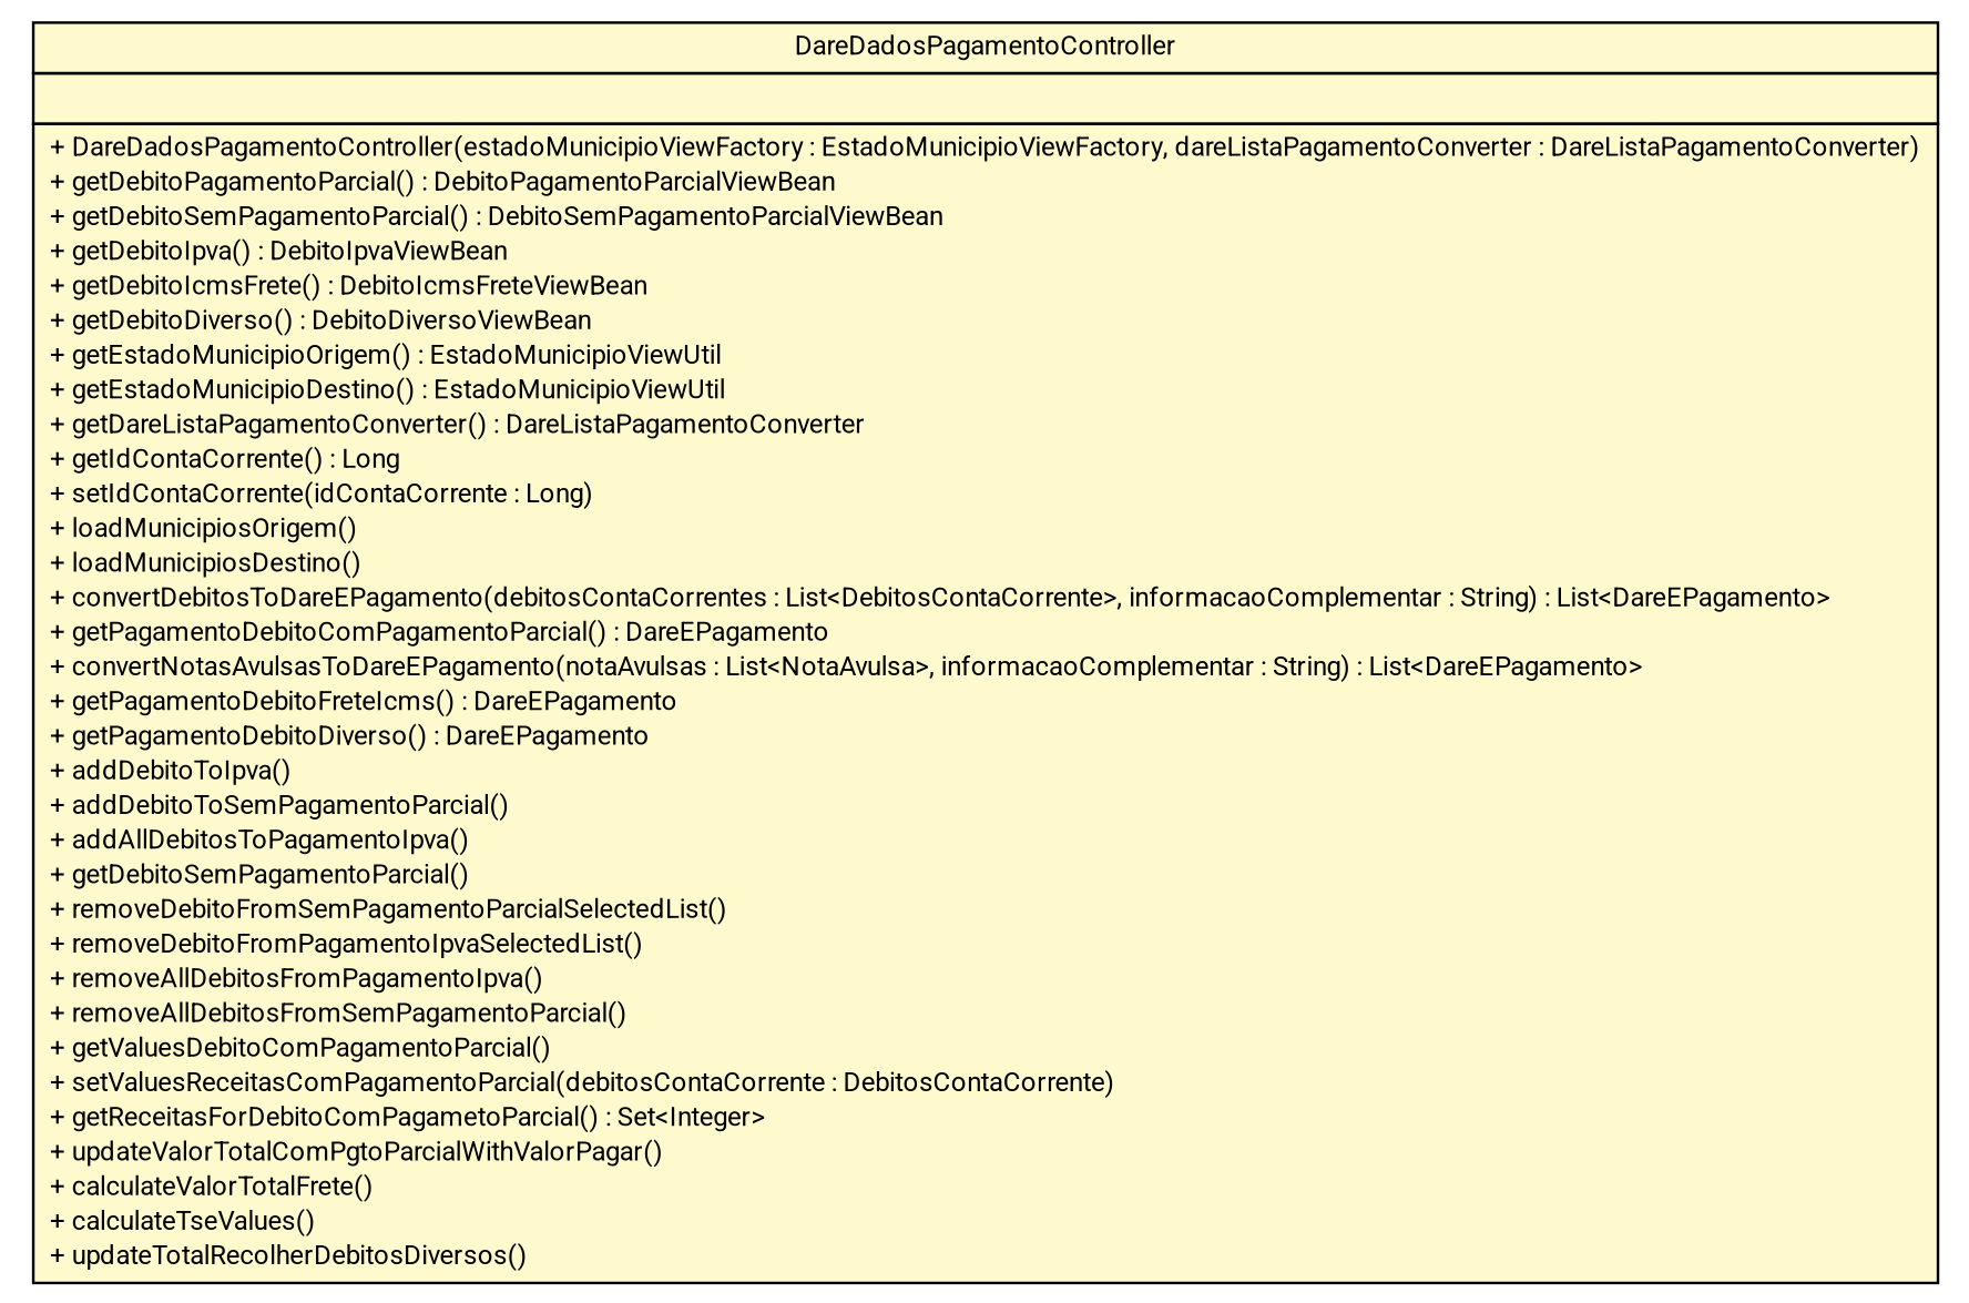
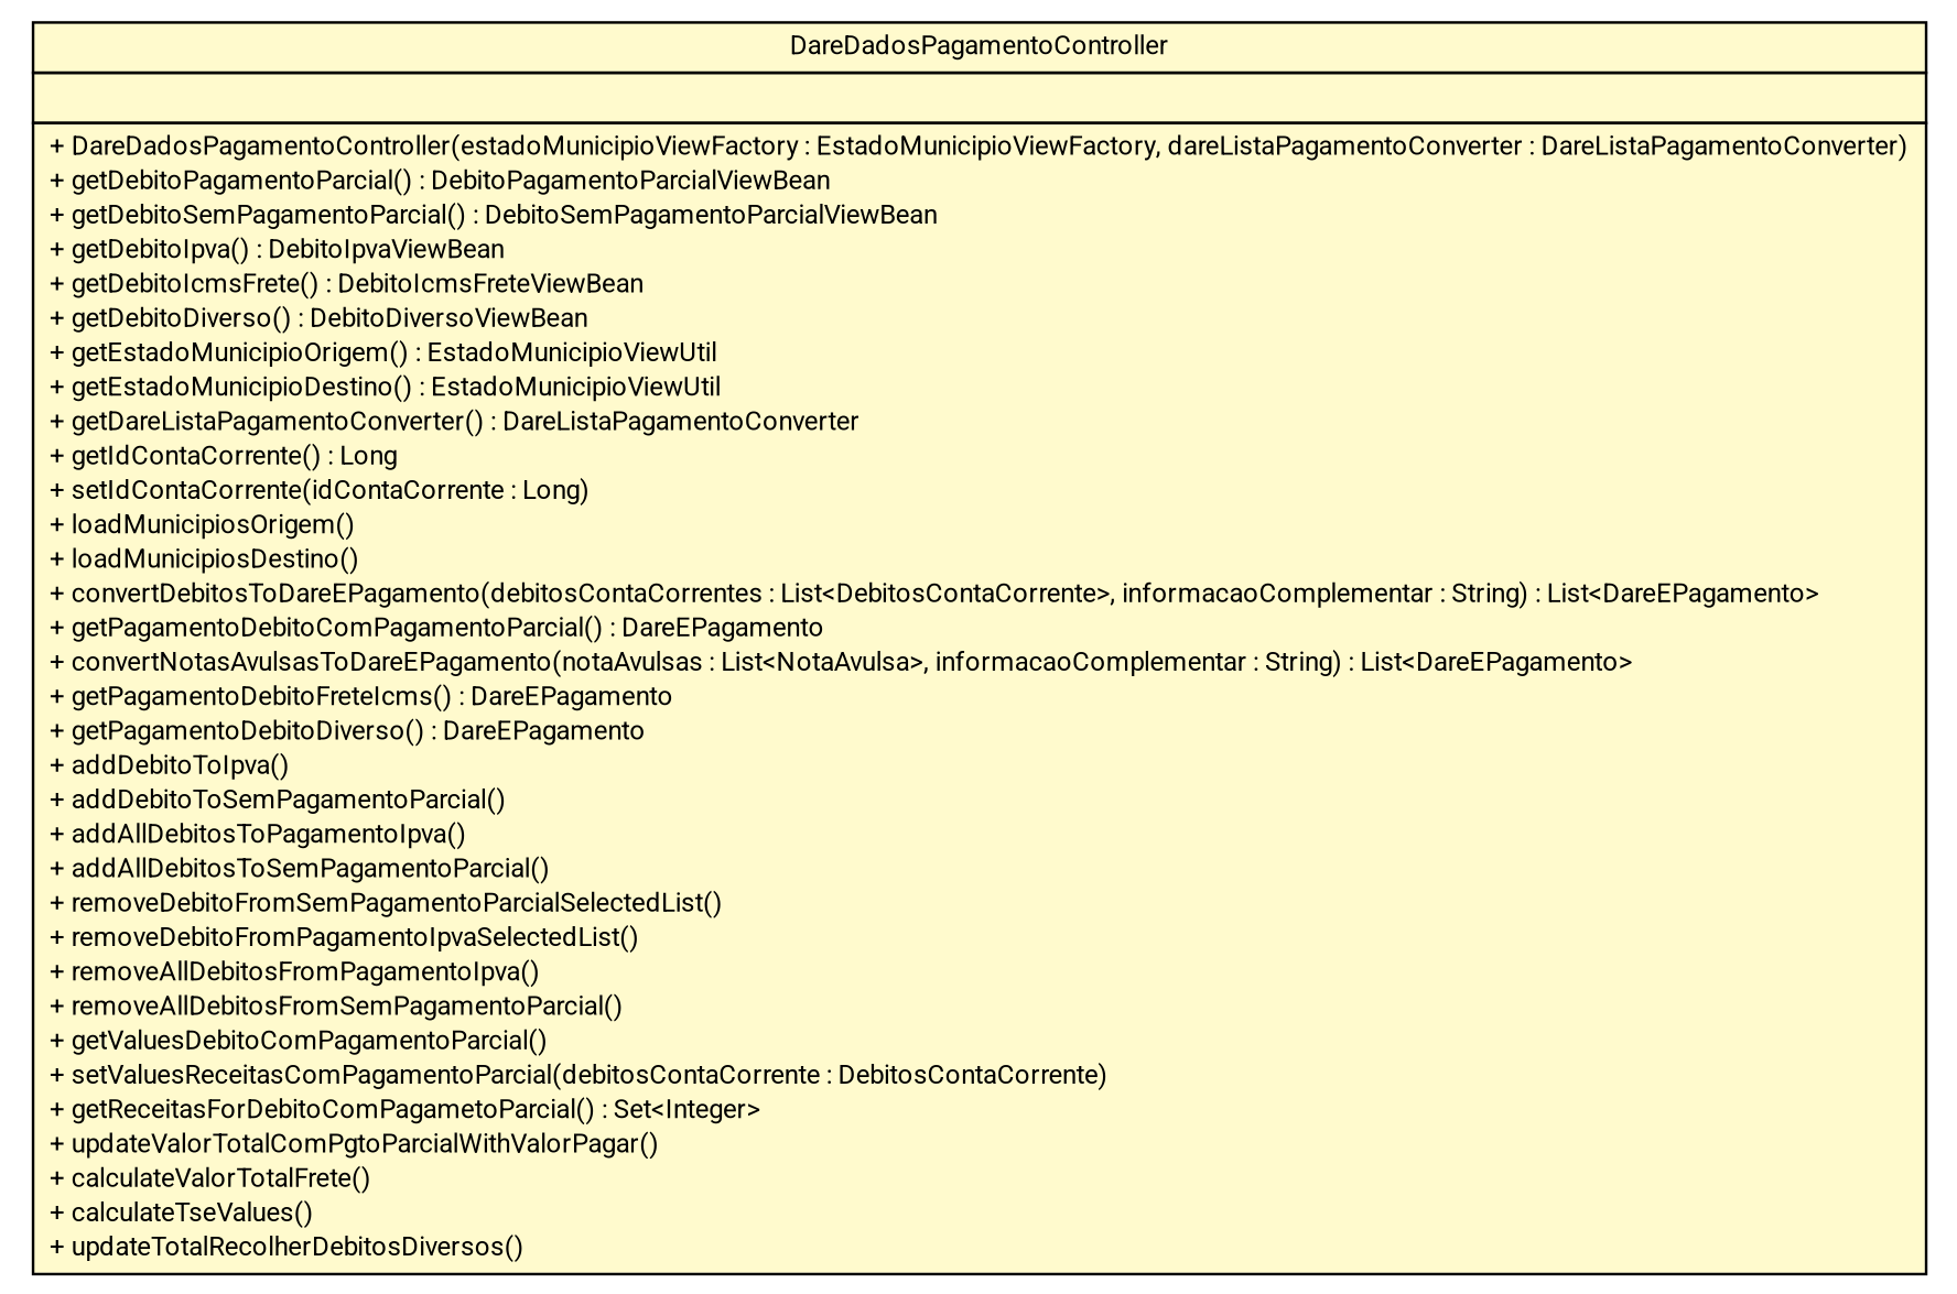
  digraph {
    nodesep=0.25
    ranksep=0.5
    fontname=Roboto
-   n1 [fontcolor=black fontname=Roboto fontsize=10.0 label=<<table title="br.gov.to.sefaz.arr.parametros.managedbean.viewbean.dare.DareDadosPagamentoController" border="0" cellborder="1" cellspacing="0" cellpadding="2" port="p" bgcolor="lemonChiffon" href="./DareDadosPagamentoController.html"> 		<tr><td><table border="0" cellspacing="0" cellpadding="1"> <tr><td align="center" balign="center"> DareDadosPagamentoController </td></tr> 		</table></td></tr> 		<tr><td><table border="0" cellspacing="0" cellpadding="1"> <tr><td align="left" balign="left">  </td></tr> 		</table></td></tr> 		<tr><td><table border="0" cellspacing="0" cellpadding="1"> <tr><td align="left" balign="left"> + DareDadosPagamentoController(estadoMunicipioViewFactory : EstadoMunicipioViewFactory, dareListaPagamentoConverter : DareListaPagamentoConverter) </td></tr> <tr><td align="left" balign="left"> + getDebitoPagamentoParcial() : DebitoPagamentoParcialViewBean </td></tr> <tr><td align="left" balign="left"> + getDebitoSemPagamentoParcial() : DebitoSemPagamentoParcialViewBean </td></tr> <tr><td align="left" balign="left"> + getDebitoIpva() : DebitoIpvaViewBean </td></tr> <tr><td align="left" balign="left"> + getDebitoIcmsFrete() : DebitoIcmsFreteViewBean </td></tr> <tr><td align="left" balign="left"> + getDebitoDiverso() : DebitoDiversoViewBean </td></tr> <tr><td align="left" balign="left"> + getEstadoMunicipioOrigem() : EstadoMunicipioViewUtil </td></tr> <tr><td align="left" balign="left"> + getEstadoMunicipioDestino() : EstadoMunicipioViewUtil </td></tr> <tr><td align="left" balign="left"> + getDareListaPagamentoConverter() : DareListaPagamentoConverter </td></tr> <tr><td align="left" balign="left"> + getIdContaCorrente() : Long </td></tr> <tr><td align="left" balign="left"> + setIdContaCorrente(idContaCorrente : Long) </td></tr> <tr><td align="left" balign="left"> + loadMunicipiosOrigem() </td></tr> <tr><td align="left" balign="left"> + loadMunicipiosDestino() </td></tr> <tr><td align="left" balign="left"> + convertDebitosToDareEPagamento(debitosContaCorrentes : List&lt;DebitosContaCorrente&gt;, informacaoComplementar : String) : List&lt;DareEPagamento&gt; </td></tr> <tr><td align="left" balign="left"> + getPagamentoDebitoComPagamentoParcial() : DareEPagamento </td></tr> <tr><td align="left" balign="left"> + convertNotasAvulsasToDareEPagamento(notaAvulsas : List&lt;NotaAvulsa&gt;, informacaoComplementar : String) : List&lt;DareEPagamento&gt; </td></tr> <tr><td align="left" balign="left"> + getPagamentoDebitoFreteIcms() : DareEPagamento </td></tr> <tr><td align="left" balign="left"> + getPagamentoDebitoDiverso() : DareEPagamento </td></tr> <tr><td align="left" balign="left"> + addDebitoToIpva() </td></tr> <tr><td align="left" balign="left"> + addDebitoToSemPagamentoParcial() </td></tr> <tr><td align="left" balign="left"> + addAllDebitosToPagamentoIpva() </td></tr> <tr><td align="left" balign="left"> + getDebitoSemPagamentoParcial() </td></tr> <tr><td align="left" balign="left"> + removeDebitoFromSemPagamentoParcialSelectedList() </td></tr> <tr><td align="left" balign="left"> + removeDebitoFromPagamentoIpvaSelectedList() </td></tr> <tr><td align="left" balign="left"> + removeAllDebitosFromPagamentoIpva() </td></tr> <tr><td align="left" balign="left"> + removeAllDebitosFromSemPagamentoParcial() </td></tr> <tr><td align="left" balign="left"> + getValuesDebitoComPagamentoParcial() </td></tr> <tr><td align="left" balign="left"> + setValuesReceitasComPagamentoParcial(debitosContaCorrente : DebitosContaCorrente) </td></tr> <tr><td align="left" balign="left"> + getReceitasForDebitoComPagametoParcial() : Set&lt;Integer&gt; </td></tr> <tr><td align="left" balign="left"> + updateValorTotalComPgtoParcialWithValorPagar() </td></tr> <tr><td align="left" balign="left"> + calculateValorTotalFrete() </td></tr> <tr><td align="left" balign="left"> + calculateTseValues() </td></tr> <tr><td align="left" balign="left"> + updateTotalRecolherDebitosDiversos() </td></tr> 		</table></td></tr> 		</table>> shape=plaintext]
+   n1 [fontcolor=black fontname=Roboto fontsize=10.0 label=<<table title="br.gov.to.sefaz.arr.parametros.managedbean.viewbean.dare.DareDadosPagamentoController" border="0" cellborder="1" cellspacing="0" cellpadding="2" port="p" bgcolor="lemonChiffon" href="./DareDadosPagamentoController.html"> 		<tr><td><table border="0" cellspacing="0" cellpadding="1"> <tr><td align="center" balign="center"> DareDadosPagamentoController </td></tr> 		</table></td></tr> 		<tr><td><table border="0" cellspacing="0" cellpadding="1"> <tr><td align="left" balign="left">  </td></tr> 		</table></td></tr> 		<tr><td><table border="0" cellspacing="0" cellpadding="1"> <tr><td align="left" balign="left"> + DareDadosPagamentoController(estadoMunicipioViewFactory : EstadoMunicipioViewFactory, dareListaPagamentoConverter : DareListaPagamentoConverter) </td></tr> <tr><td align="left" balign="left"> + getDebitoPagamentoParcial() : DebitoPagamentoParcialViewBean </td></tr> <tr><td align="left" balign="left"> + getDebitoSemPagamentoParcial() : DebitoSemPagamentoParcialViewBean </td></tr> <tr><td align="left" balign="left"> + getDebitoIpva() : DebitoIpvaViewBean </td></tr> <tr><td align="left" balign="left"> + getDebitoIcmsFrete() : DebitoIcmsFreteViewBean </td></tr> <tr><td align="left" balign="left"> + getDebitoDiverso() : DebitoDiversoViewBean </td></tr> <tr><td align="left" balign="left"> + getEstadoMunicipioOrigem() : EstadoMunicipioViewUtil </td></tr> <tr><td align="left" balign="left"> + getEstadoMunicipioDestino() : EstadoMunicipioViewUtil </td></tr> <tr><td align="left" balign="left"> + getDareListaPagamentoConverter() : DareListaPagamentoConverter </td></tr> <tr><td align="left" balign="left"> + getIdContaCorrente() : Long </td></tr> <tr><td align="left" balign="left"> + setIdContaCorrente(idContaCorrente : Long) </td></tr> <tr><td align="left" balign="left"> + loadMunicipiosOrigem() </td></tr> <tr><td align="left" balign="left"> + loadMunicipiosDestino() </td></tr> <tr><td align="left" balign="left"> + convertDebitosToDareEPagamento(debitosContaCorrentes : List&lt;DebitosContaCorrente&gt;, informacaoComplementar : String) : List&lt;DareEPagamento&gt; </td></tr> <tr><td align="left" balign="left"> + getPagamentoDebitoComPagamentoParcial() : DareEPagamento </td></tr> <tr><td align="left" balign="left"> + convertNotasAvulsasToDareEPagamento(notaAvulsas : List&lt;NotaAvulsa&gt;, informacaoComplementar : String) : List&lt;DareEPagamento&gt; </td></tr> <tr><td align="left" balign="left"> + getPagamentoDebitoFreteIcms() : DareEPagamento </td></tr> <tr><td align="left" balign="left"> + getPagamentoDebitoDiverso() : DareEPagamento </td></tr> <tr><td align="left" balign="left"> + addDebitoToIpva() </td></tr> <tr><td align="left" balign="left"> + addDebitoToSemPagamentoParcial() </td></tr> <tr><td align="left" balign="left"> + addAllDebitosToPagamentoIpva() </td></tr> <tr><td align="left" balign="left"> + addAllDebitosToSemPagamentoParcial() </td></tr> <tr><td align="left" balign="left"> + removeDebitoFromSemPagamentoParcialSelectedList() </td></tr> <tr><td align="left" balign="left"> + removeDebitoFromPagamentoIpvaSelectedList() </td></tr> <tr><td align="left" balign="left"> + removeAllDebitosFromPagamentoIpva() </td></tr> <tr><td align="left" balign="left"> + removeAllDebitosFromSemPagamentoParcial() </td></tr> <tr><td align="left" balign="left"> + getValuesDebitoComPagamentoParcial() </td></tr> <tr><td align="left" balign="left"> + setValuesReceitasComPagamentoParcial(debitosContaCorrente : DebitosContaCorrente) </td></tr> <tr><td align="left" balign="left"> + getReceitasForDebitoComPagametoParcial() : Set&lt;Integer&gt; </td></tr> <tr><td align="left" balign="left"> + updateValorTotalComPgtoParcialWithValorPagar() </td></tr> <tr><td align="left" balign="left"> + calculateValorTotalFrete() </td></tr> <tr><td align="left" balign="left"> + calculateTseValues() </td></tr> <tr><td align="left" balign="left"> + updateTotalRecolherDebitosDiversos() </td></tr> 		</table></td></tr> 		</table>> shape=plaintext]
  }
